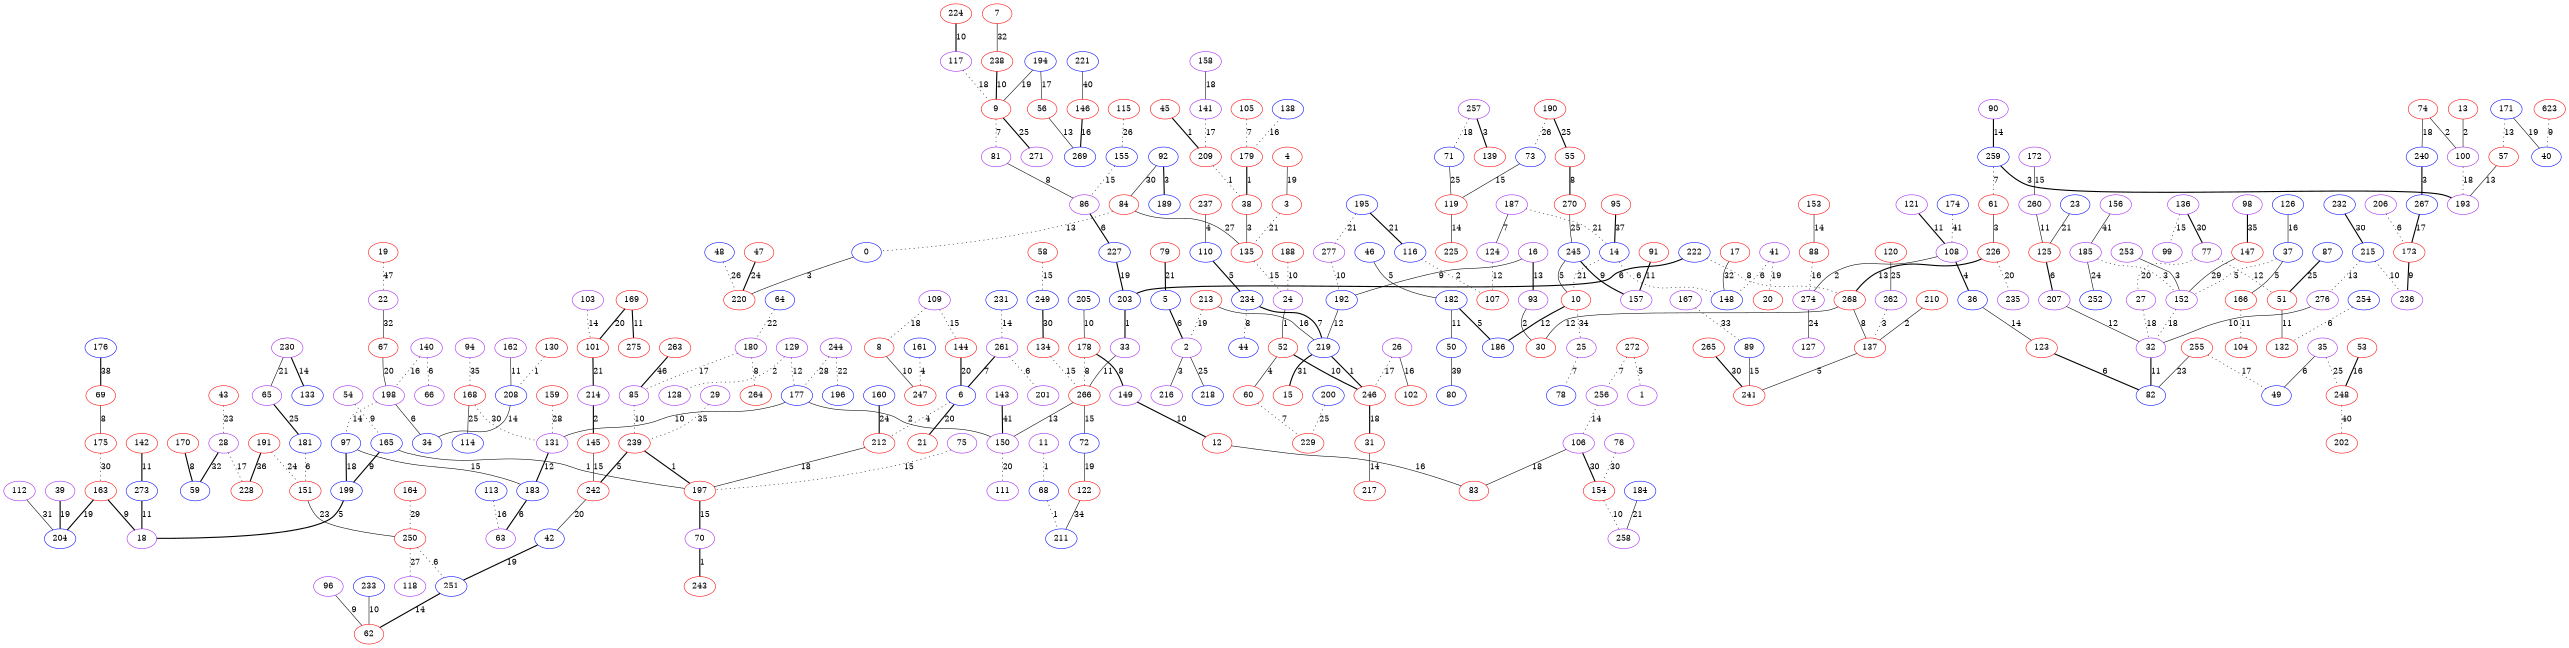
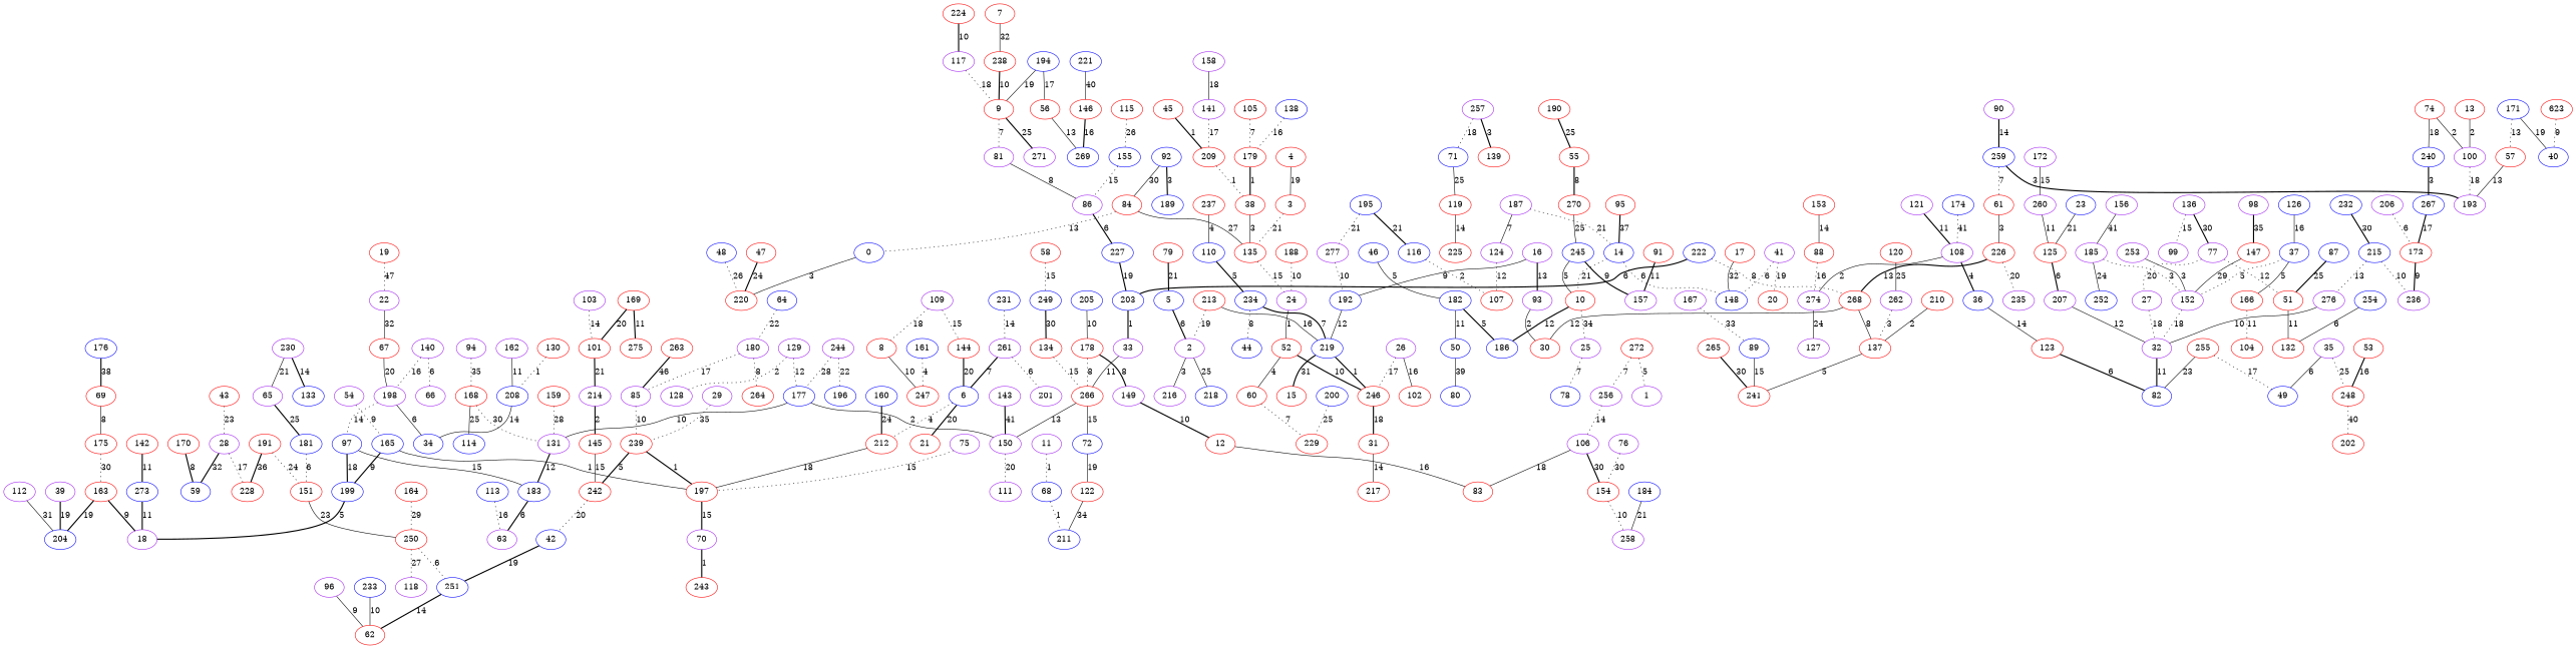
  graph {
    node [color=red]
    edge [style=dotted]
    n1 [color=purple label=11]
    n2 [color=blue label=68]
    n3 [color=blue label=211]
    n4 [color=purple label=24]
    n5 [label=52]
    n6 [label=246]
    n7 [label=60]
    n8 [label=31]
    n9 [label=229]
    n10 [label=45]
    n11 [label=209]
    n12 [label=38]
    n13 [label=135]
    n14 [color=purple label=70]
    n15 [label=243]
    n16 [label=130]
    n17 [color=blue label=208]
    n18 [color=blue label=34]
    n19 [color=blue label=165]
    n20 [label=197]
    n21 [color=blue label=199]
    n22 [color=purple label=18]
    n23 [label=179]
    n24 [color=blue label=203]
    n25 [color=purple label=33]
    n26 [label=266]
    n27 [color=purple label=150]
    n28 [color=blue label=72]
    n29 [color=blue label=219]
    n30 [label=15]
    n31 [label=217]
    n32 [label=239]
    n33 [label=242]
    n34 [color=blue label=42]
    n35 [label=13]
    n36 [color=purple label=100]
    n37 [color=purple label=193]
    n38 [label=74]
    n39 [color=blue label=240]
    n40 [color=blue label=267]
    n41 [color=purple label=93]
    n42 [label=30]
    n43 [color=purple label=108]
    n44 [color=purple label=274]
    n45 [color=blue label=36]
    n46 [color=purple label=127]
    n47 [label=123]
    n48 [color=blue label=116]
    n49 [label=107]
    n50 [color=purple label=129]
    n51 [color=purple label=128]
    n52 [color=blue label=177]
    n53 [color=purple label=131]
    n54 [color=purple label=111]
    n55 [color=blue label=183]
    n56 [label=210]
    n57 [label=137]
    n58 [label=241]
    n59 [color=purple label=214]
    n60 [label=145]
    n61 [color=blue label=0]
    n62 [label=220]
    n63 [color=purple label=2]
    n64 [color=purple label=216]
    n65 [color=blue label=218]
    n66 [label=61]
    n67 [label=226]
    n68 [label=268]
    n69 [color=purple label=235]
    n70 [color=blue label=92]
    n71 [color=blue label=189]
    n72 [label=84]
    n73 [color=purple label=185]
    n74 [color=purple label=152]
    n75 [color=blue label=252]
    n76 [color=purple label=32]
    n77 [color=blue label=82]
    n78 [label=173]
    n79 [color=purple label=236]
    n80 [color=purple label=253]
    n81 [color=purple label=257]
    n82 [label=139]
    n83 [color=blue label=71]
    n84 [label=119]
    n85 [color=blue label=259]
    n86 [color=purple label=262]
    n87 [color=blue label=6]
    n88 [label=212]
    n89 [label=21]
    n90 [color=blue label=161]
    n91 [label=247]
    n92 [label=237]
    n93 [color=blue label=110]
    n94 [color=blue label=234]
    n95 [color=blue label=44]
    n96 [color=blue label=37]
    n97 [label=166]
    n98 [label=104]
    n99 [color=blue label=46]
    n100 [color=blue label=182]
    n101 [color=blue label=186]
    n102 [color=blue label=50]
    n103 [color=blue label=80]
    n104 [color=blue label=251]
    n105 [color=blue label=245]
    n106 [label=10]
    n107 [color=purple label=157]
    n108 [color=purple label=25]
    n109 [color=blue label=78]
    n110 [label=272]
    n111 [color=purple label=1]
    n112 [color=purple label=256]
    n113 [color=purple label=106]
    n114 [color=blue label=5]
    n115 [color=blue label=14]
    n116 [color=blue label=148]
    n117 [color=purple label=35]
    n118 [color=blue label=49]
    n119 [label=248]
    n120 [label=202]
    n121 [color=purple label=41]
    n122 [label=20]
    n123 [color=purple label=86]
    n124 [color=blue label=227]
    n125 [label=125]
    n126 [color=purple label=207]
    n127 [color=purple label=140]
    n128 [color=purple label=66]
    n129 [color=purple label=198]
    n130 [color=blue label=97]
    n131 [color=blue label=181]
    n132 [label=151]
    n133 [label=250]
    n134 [color=purple label=118]
    n135 [color=purple label=63]
    n136 [color=purple label=206]
    n137 [color=blue label=222]
    n138 [label=62]
    n139 [color=blue label=254]
    n140 [label=132]
    n141 [color=purple label=261]
    n142 [color=purple label=201]
    n143 [label=9]
    n144 [color=purple label=81]
    n145 [color=purple label=271]
    n146 [label=105]
    n147 [color=purple label=187]
    n148 [color=purple label=124]
    n149 [label=83]
    n150 [label=154]
    n151 [label=55]
    n152 [label=270]
    n153 [label=69]
    n154 [label=175]
    n155 [label=163]
    n156 [color=blue label=204]
    n157 [label=170]
    n158 [color=blue label=59]
    n159 [label=178]
    n160 [color=purple label=149]
    n161 [label=12]
    n162 [label=122]
    n163 [color=purple label=180]
    n164 [label=264]
    n165 [color=purple label=85]
    n166 [color=purple label=16]
    n167 [color=blue label=192]
    n168 [color=purple label=54]
    n169 [color=purple label=96]
    n170 [label=623]
    n171 [color=blue label=40]
    n172 [label=8]
    n173 [color=purple label=258]
    n174 [label=188]
    n175 [color=blue label=205]
    n176 [color=blue label=215]
    n177 [color=purple label=276]
    n178 [label=224]
    n179 [color=purple label=117]
    n180 [color=blue label=233]
    n181 [label=238]
    n182 [color=purple label=277]
    n183 [label=51]
    n184 [label=91]
    n185 [color=purple label=121]
    n186 [label=142]
    n187 [color=blue label=273]
    n188 [color=purple label=162]
    n189 [label=169]
    n190 [label=275]
    n191 [label=101]
    n192 [color=purple label=260]
    n193 [color=purple label=77]
    n194 [color=purple label=27]
    n195 [label=56]
    n196 [color=blue label=269]
    n197 [label=57]
    n198 [color=blue label=171]
    n199 [color=purple label=90]
    n200 [color=purple label=103]
    n201 [label=225]
    n202 [label=153]
    n203 [label=88]
    n204 [color=purple label=230]
    n205 [color=blue label=133]
    n206 [color=purple label=65]
    n207 [color=blue label=231]
    n208 [label=58]
    n209 [color=blue label=249]
    n210 [label=134]
-   n211 [color=blue label=73]
    n212 [color=purple label=75]
    n213 [color=blue label=89]
    n214 [color=purple label=109]
    n215 [label=144]
    n216 [color=purple label=136]
    n217 [color=purple label=99]
    n218 [color=blue label=155]
    n219 [color=purple label=172]
    n220 [color=purple label=26]
    n221 [label=102]
    n222 [label=53]
    n223 [color=blue label=113]
    n224 [color=blue label=126]
    n225 [color=blue label=138]
    n226 [label=146]
    n227 [label=213]
    n228 [color=purple label=28]
    n229 [label=228]
    n230 [color=purple label=141]
    n231 [color=blue label=194]
    n232 [label=255]
    n233 [color=purple label=158]
    n234 [label=4]
    n235 [label=3]
    n236 [color=purple label=39]
    n237 [label=67]
    n238 [color=blue label=23]
    n239 [label=79]
    n240 [color=blue label=184]
    n241 [color=blue label=195]
    n242 [color=blue label=64]
    n243 [color=purple label=244]
    n244 [color=blue label=196]
    n245 [label=43]
    n246 [label=47]
    n247 [color=blue label=160]
    n248 [label=191]
    n249 [color=blue label=87]
    n250 [label=120]
    n251 [label=168]
    n252 [color=blue label=114]
    n253 [label=190]
    n254 [color=blue label=200]
    n255 [color=blue label=48]
    n256 [label=115]
    n257 [label=159]
    n258 [label=147]
    n259 [label=164]
    n260 [color=purple label=76]
    n261 [color=blue label=232]
    n262 [label=265]
    n263 [color=purple label=112]
    n264 [label=7]
    n265 [label=17]
    n266 [color=purple label=22]
    n267 [color=purple label=167]
    n268 [color=purple label=29]
    n269 [color=purple label=94]
    n270 [color=purple label=98]
    n271 [label=95]
    n272 [color=blue label=176]
    n273 [color=blue label=221]
    n274 [color=purple label=143]
    n275 [color=purple label=156]
    n276 [color=blue label=174]
    n277 [label=263]
    n278 [label=19]
    n1 -- n2 [label=1]
    n2 -- n3 [label=1]
    n4 -- n5 [label=1 style=solid]
    n5 -- n6 [label=10 style=bold]
    n5 -- n7 [label=4 style=solid]
    n6 -- n8 [label=18 style=bold]
    n7 -- n9 [label=7]
    n8 -- n31 [label=14 style=solid]
    n10 -- n11 [label=1 style=bold]
    n11 -- n12 [label=1]
    n12 -- n13 [label=3 style=solid]
    n13 -- n4 [label=15]
    n14 -- n15 [label=1 style=bold]
    n16 -- n17 [label=1]
    n17 -- n18 [label=14 style=solid]
    n19 -- n20 [label=1 style=solid]
    n19 -- n21 [label=9 style=bold]
    n20 -- n14 [label=15 style=bold]
    n21 -- n22 [label=5 style=bold]
    n23 -- n12 [label=1 style=bold]
    n24 -- n25 [label=1 style=bold]
    n25 -- n26 [label=11 style=solid]
    n26 -- n27 [label=13 style=solid]
    n26 -- n28 [label=15 style=solid]
    n27 -- n54 [label=20]
    n28 -- n162 [label=19 style=solid]
    n29 -- n6 [label=1 style=bold]
    n29 -- n30 [label=31 style=bold]
    n32 -- n20 [label=1 style=bold]
    n32 -- n33 [label=5 style=bold]
-   n33 -- n34 [label=20 style=solid]
+   n33 -- n34 [label=20]
    n34 -- n104 [label=19 style=bold]
    n35 -- n36 [label=2 style=solid]
    n36 -- n37 [label=18]
    n38 -- n36 [label=2 style=solid]
    n38 -- n39 [label=18 style=solid]
    n39 -- n40 [label=3 style=bold]
    n40 -- n78 [label=17 style=bold]
    n41 -- n42 [label=2 style=solid]
    n43 -- n44 [label=2 style=solid]
    n43 -- n45 [label=4 style=bold]
    n44 -- n46 [label=24 style=solid]
    n45 -- n47 [label=14 style=solid]
    n47 -- n77 [label=6 style=bold]
    n48 -- n49 [label=2]
    n50 -- n51 [label=2]
    n50 -- n52 [label=12]
    n52 -- n27 [label=2 style=solid]
    n52 -- n53 [label=10 style=solid]
    n53 -- n55 [label=12 style=bold]
    n55 -- n135 [label=6 style=bold]
    n56 -- n57 [label=2 style=solid]
    n57 -- n58 [label=5 style=solid]
    n59 -- n60 [label=2 style=bold]
    n60 -- n33 [label=15 style=solid]
    n61 -- n62 [label=3 style=solid]
    n63 -- n64 [label=3 style=solid]
    n63 -- n65 [label=25 style=solid]
    n66 -- n67 [label=3 style=solid]
    n67 -- n68 [label=13 style=bold]
    n67 -- n69 [label=20]
    n68 -- n42 [label=12 style=solid]
    n68 -- n57 [label=8 style=solid]
    n70 -- n71 [label=3 style=bold]
    n70 -- n72 [label=30 style=solid]
    n72 -- n13 [label=27 style=solid]
    n72 -- n61 [label=13]
    n73 -- n74 [label=3]
    n73 -- n75 [label=24 style=solid]
    n74 -- n76 [label=18]
    n76 -- n77 [label=11 style=bold]
    n78 -- n79 [label=9 style=bold]
    n80 -- n74 [label=3 style=solid]
    n81 -- n82 [label=3 style=bold]
    n81 -- n83 [label=18]
    n83 -- n84 [label=25 style=solid]
    n84 -- n201 [label=14 style=solid]
    n85 -- n37 [label=3 style=bold]
    n85 -- n66 [label=7]
    n86 -- n57 [label=3]
    n87 -- n88 [label=4]
    n87 -- n89 [label=20 style=bold]
    n88 -- n20 [label=18 style=solid]
    n90 -- n91 [label=4]
    n92 -- n93 [label=4 style=solid]
    n93 -- n94 [label=5 style=bold]
    n94 -- n29 [label=7 style=bold]
    n94 -- n95 [label=8]
    n96 -- n74 [label=5]
    n96 -- n97 [label=5 style=solid]
    n97 -- n98 [label=11]
    n99 -- n100 [label=5 style=solid]
    n100 -- n101 [label=5 style=bold]
    n100 -- n102 [label=11 style=solid]
    n102 -- n103 [label=39 style=solid]
    n104 -- n138 [label=14 style=bold]
    n105 -- n106 [label=5 style=solid]
    n105 -- n107 [label=9 style=bold]
    n106 -- n101 [label=12 style=bold]
    n106 -- n108 [label=34]
    n108 -- n109 [label=7]
    n110 -- n111 [label=5]
    n110 -- n112 [label=7]
    n112 -- n113 [label=14]
    n113 -- n149 [label=18 style=solid]
    n113 -- n150 [label=30 style=bold]
    n114 -- n63 [label=6 style=bold]
    n115 -- n106 [label=21]
    n115 -- n116 [label=6]
    n117 -- n118 [label=6 style=solid]
    n117 -- n119 [label=25]
    n119 -- n120 [label=40]
    n121 -- n116 [label=6]
    n121 -- n122 [label=19]
    n123 -- n124 [label=6 style=bold]
    n124 -- n24 [label=19 style=bold]
    n125 -- n126 [label=6 style=bold]
    n126 -- n76 [label=12 style=solid]
    n127 -- n128 [label=6]
    n127 -- n129 [label=16]
    n129 -- n18 [label=6 style=solid]
    n129 -- n130 [label=14]
    n130 -- n21 [label=18 style=bold]
    n130 -- n55 [label=15 style=solid]
    n131 -- n132 [label=6]
    n132 -- n133 [label=23 style=solid]
    n133 -- n104 [label=6]
    n133 -- n134 [label=27]
    n136 -- n78 [label=6]
    n137 -- n24 [label=6 style=bold]
    n137 -- n68 [label=8]
-   n139 -- n140 [label=6]
+   n139 -- n140 [label=6 style=solid]
    n141 -- n87 [label=7 style=bold]
    n141 -- n142 [label=6]
    n143 -- n144 [label=7]
    n143 -- n145 [label=25 style=bold]
    n144 -- n123 [label=8 style=solid]
    n146 -- n23 [label=7]
    n147 -- n115 [label=21]
    n147 -- n148 [label=7 style=solid]
    n148 -- n49 [label=12]
    n150 -- n173 [label=10]
    n151 -- n152 [label=8 style=bold]
    n152 -- n105 [label=25 style=solid]
    n153 -- n154 [label=8 style=solid]
    n154 -- n155 [label=30]
    n155 -- n22 [label=9 style=bold]
    n155 -- n156 [label=19 style=bold]
    n157 -- n158 [label=8 style=bold]
    n159 -- n26 [label=8]
    n159 -- n160 [label=8 style=bold]
    n160 -- n161 [label=10 style=bold]
    n161 -- n149 [label=16 style=solid]
    n162 -- n3 [label=34 style=solid]
    n163 -- n164 [label=8]
    n163 -- n165 [label=17]
    n165 -- n32 [label=10]
    n166 -- n41 [label=13 style=bold]
    n166 -- n167 [label=9 style=solid]
    n167 -- n29 [label=12 style=solid]
    n168 -- n19 [label=9]
    n169 -- n138 [label=9 style=solid]
    n170 -- n171 [label=9]
    n172 -- n91 [label=10 style=solid]
    n174 -- n4 [label=10]
    n175 -- n159 [label=10 style=solid]
    n176 -- n79 [label=10]
    n176 -- n177 [label=13]
    n177 -- n76 [label=10 style=solid]
    n178 -- n179 [label=10 style=bold]
    n179 -- n143 [label=18]
    n180 -- n138 [label=10 style=solid]
    n181 -- n143 [label=10 style=bold]
    n182 -- n167 [label=10]
    n183 -- n140 [label=11 style=solid]
    n184 -- n107 [label=11 style=bold]
    n185 -- n43 [label=11 style=bold]
    n186 -- n187 [label=11 style=bold]
    n187 -- n22 [label=11 style=bold]
    n188 -- n17 [label=11 style=solid]
    n189 -- n190 [label=11 style=bold]
    n189 -- n191 [label=20 style=bold]
    n191 -- n59 [label=21 style=bold]
    n192 -- n125 [label=11 style=solid]
    n193 -- n183 [label=12]
    n193 -- n194 [label=20]
    n194 -- n76 [label=18]
    n195 -- n196 [label=13 style=solid]
    n197 -- n37 [label=13 style=solid]
    n198 -- n171 [label=19 style=solid]
    n198 -- n197 [label=13]
    n199 -- n85 [label=14 style=bold]
    n200 -- n191 [label=14]
    n202 -- n203 [label=14 style=solid]
    n203 -- n44 [label=16]
    n204 -- n205 [label=14 style=bold]
    n204 -- n206 [label=21 style=solid]
    n206 -- n131 [label=25 style=bold]
    n207 -- n141 [label=14]
    n208 -- n209 [label=15]
    n209 -- n210 [label=30 style=bold]
    n210 -- n26 [label=15]
-   n211 -- n84 [label=15 style=solid]
    n212 -- n20 [label=15]
    n213 -- n58 [label=15 style=solid]
    n214 -- n172 [label=18]
    n214 -- n215 [label=15]
    n215 -- n87 [label=20 style=bold]
    n216 -- n193 [label=30 style=bold]
    n216 -- n217 [label=15]
    n218 -- n123 [label=15]
    n219 -- n192 [label=15 style=solid]
    n220 -- n6 [label=17]
    n220 -- n221 [label=16 style=solid]
    n222 -- n119 [label=16 style=bold]
    n223 -- n135 [label=16]
    n224 -- n96 [label=16 style=solid]
    n225 -- n23 [label=16]
    n226 -- n196 [label=16 style=bold]
    n227 -- n29 [label=16 style=solid]
    n227 -- n63 [label=19]
    n228 -- n158 [label=32 style=bold]
    n228 -- n229 [label=17]
    n230 -- n11 [label=17]
    n231 -- n143 [label=19 style=solid]
    n231 -- n195 [label=17 style=solid]
    n232 -- n77 [label=23 style=solid]
    n232 -- n118 [label=17]
    n233 -- n230 [label=18 style=solid]
    n234 -- n235 [label=19 style=solid]
    n235 -- n13 [label=21]
    n236 -- n156 [label=19 style=bold]
    n237 -- n129 [label=20 style=solid]
    n238 -- n125 [label=21 style=solid]
    n239 -- n114 [label=21 style=bold]
    n240 -- n173 [label=21 style=solid]
    n241 -- n48 [label=21 style=bold]
    n241 -- n182 [label=21]
    n242 -- n163 [label=22]
    n243 -- n52 [label=28]
    n243 -- n244 [label=22]
    n245 -- n228 [label=23]
    n246 -- n62 [label=24 style=bold]
    n247 -- n88 [label=24 style=bold]
    n248 -- n132 [label=24]
    n248 -- n229 [label=36 style=bold]
    n249 -- n183 [label=25 style=bold]
    n250 -- n86 [label=25 style=solid]
    n251 -- n53 [label=30]
    n251 -- n252 [label=25 style=solid]
    n253 -- n151 [label=25 style=bold]
-   n253 -- n211 [label=26]
    n254 -- n9 [label=25]
    n255 -- n62 [label=26]
    n256 -- n218 [label=26]
    n257 -- n53 [label=28]
    n258 -- n74 [label=29 style=solid]
    n259 -- n133 [label=29]
    n260 -- n150 [label=30]
    n261 -- n176 [label=30 style=bold]
    n262 -- n58 [label=30 style=bold]
    n263 -- n156 [label=31 style=solid]
    n264 -- n181 [label=32 style=solid]
    n265 -- n116 [label=32 style=solid]
    n266 -- n237 [label=32 style=solid]
    n267 -- n213 [label=33]
    n268 -- n32 [label=35]
    n269 -- n251 [label=35]
    n270 -- n258 [label=35 style=bold]
    n271 -- n115 [label=37 style=bold]
    n272 -- n153 [label=38 style=bold]
    n273 -- n226 [label=40 style=solid]
    n274 -- n27 [label=41 style=bold]
    n275 -- n73 [label=41 style=solid]
    n276 -- n43 [label=41]
    n277 -- n165 [label=46 style=bold]
    n278 -- n266 [label=47]
  }
